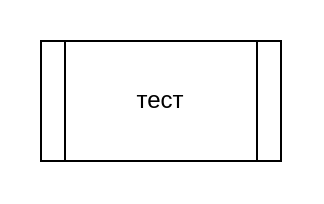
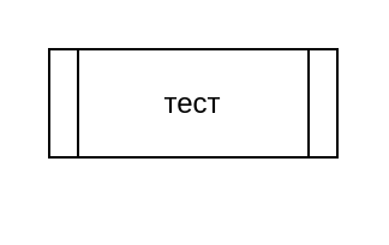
  <mxCell id="0" />
  <mxCell id="1" parent="0" />
- <mxCell id="2" value="тест" style="shape=process;whiteSpace=wrap;html=1;backgroundOutline=1;" parent="1" vertex="1"><mxGeometry x="20" y="20" width="120" height="60" as="geometry" /></mxCell>
+ <mxCell id="2" value="тест" style="shape=process;whiteSpace=wrap;html=1;backgroundOutline=1;" parent="1" vertex="1"><mxGeometry x="20" y="20" width="120" height="45" as="geometry" /></mxCell>
